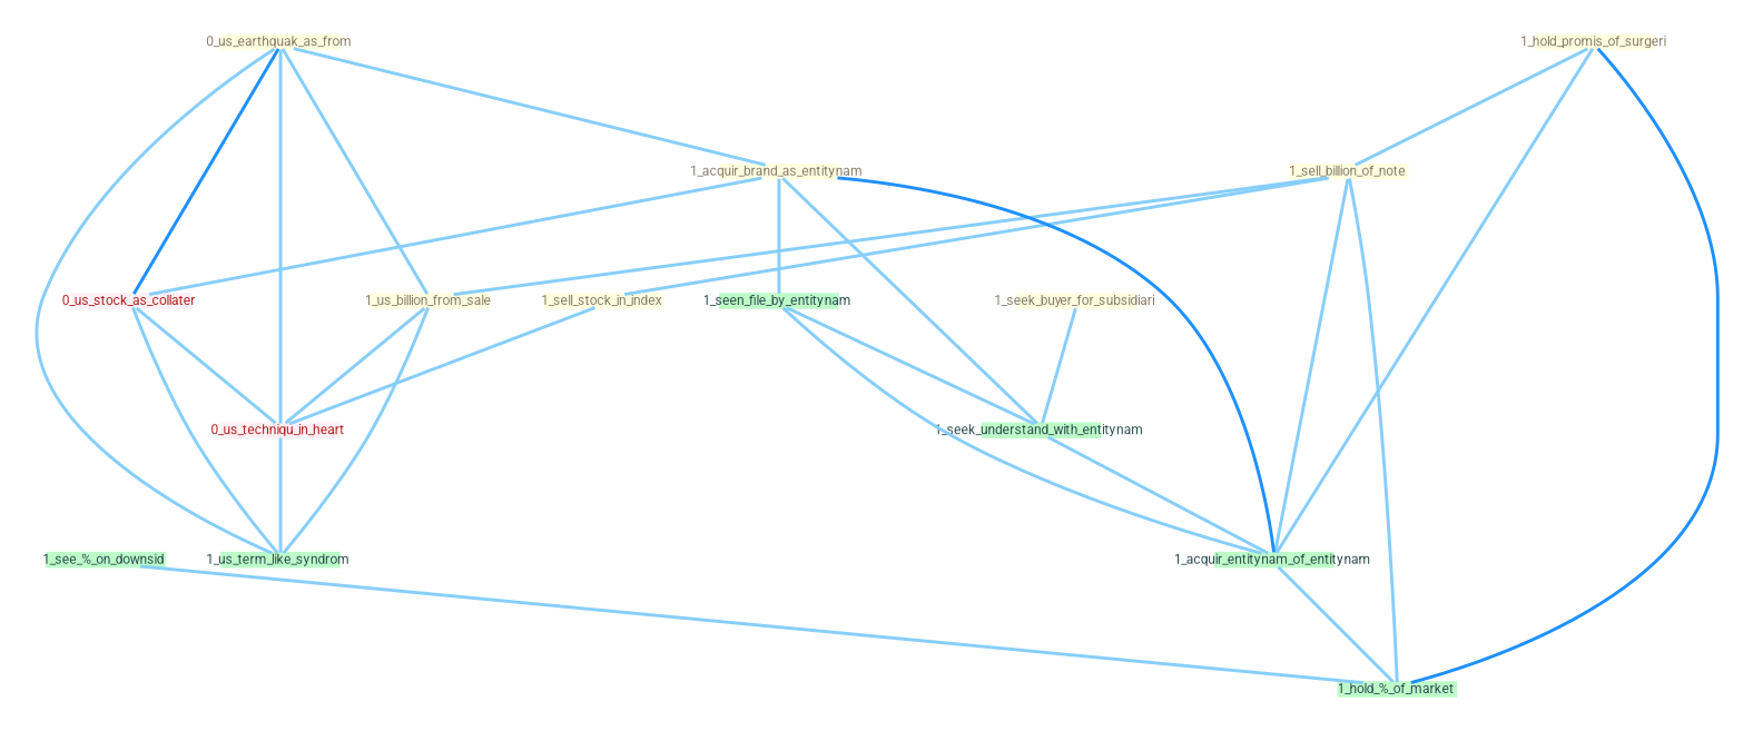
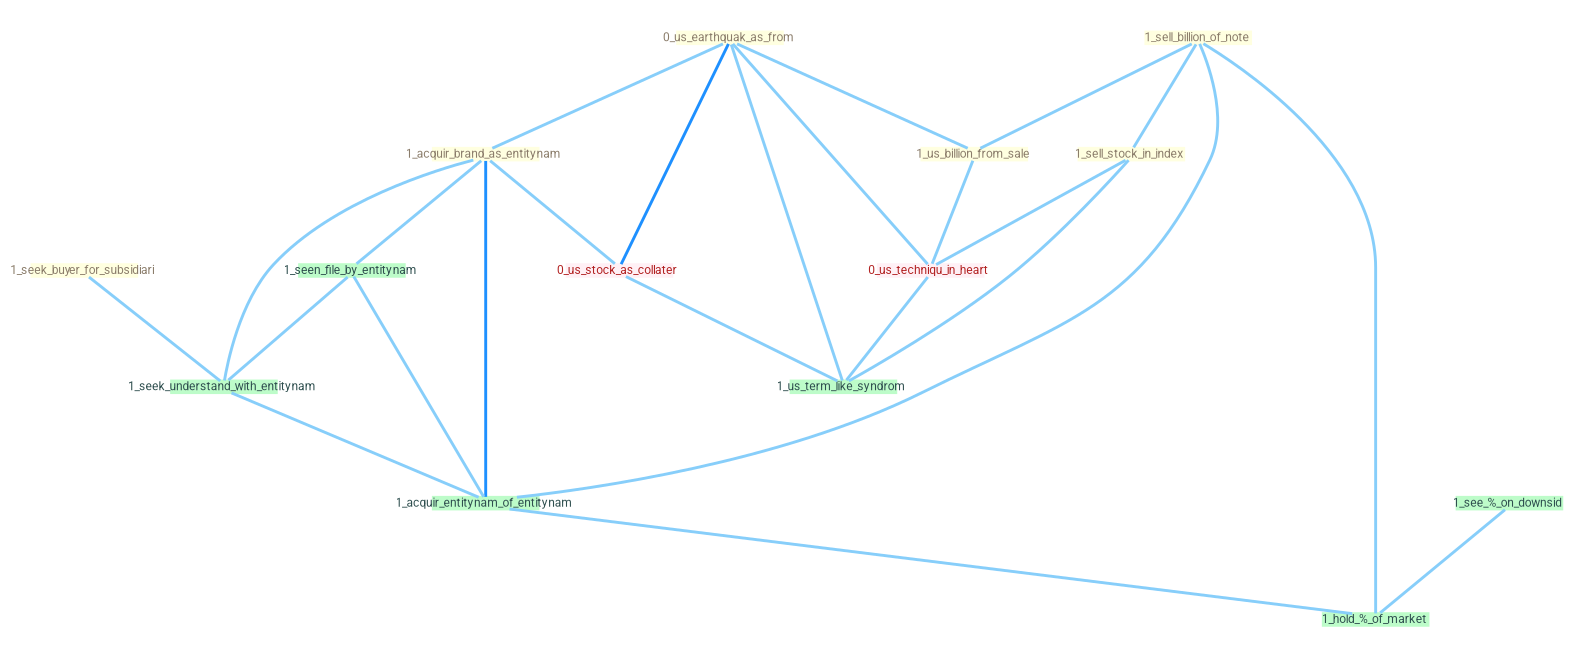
  graph {
    fontname=Roboto
    node [color="#ffffe0" fixedsize=true fontcolor="#8b7d6b" fontname=Roboto fontsize=4 shape=polygon style=filled]
    edge [color="#87cefa" fontname=Roboto w=1]
    n1 [height=.06 label="0_us_earthquak_as_from" width=.5]
-   "1_hold_promis_of_surgeri " [height=.06 width=.5]
    "1_sell_billion_of_note " [height=.06 width=.5]
    "1_us_billion_from_sale " [height=.06 width=.5]
    "1_acquir_brand_as_entitynam " [height=.06 width=.5]
    "1_seek_buyer_for_subsidiari " [height=.06 width=.5]
    "1_sell_stock_in_index " [height=.06 width=.5]
    "0_us_stock_as_collater " [color="#fff0f5" fontcolor="#b22222" height=.06 width=.5]
    "0_us_techniqu_in_heart " [color="#fff0f5" fontcolor="#b22222" height=.06 width=.5]
    "1_us_term_like_syndrom " [color="#BDFCC9" fontcolor="#2f4f4f" height=.06 width=.5]
    "1_acquir_entitynam_of_entitynam " [color="#BDFCC9" fontcolor="#2f4f4f" height=.06 width=.5]
    "1_hold_%_of_market " [color="#BDFCC9" fontcolor="#2f4f4f" height=.06 width=.5]
    "1_seen_file_by_entitynam " [color="#BDFCC9" fontcolor="#2f4f4f" height=.06 width=.5]
    "1_seek_understand_with_entitynam " [color="#BDFCC9" fontcolor="#2f4f4f" height=.06 width=.5]
    "1_see_%_on_downsid " [color="#BDFCC9" fontcolor="#2f4f4f" height=.06 width=.5]
    subgraph sub_1 {
      n1
-     "1_hold_promis_of_surgeri "
      "1_sell_billion_of_note "
      "1_us_billion_from_sale "
      "1_acquir_brand_as_entitynam "
      "1_seek_buyer_for_subsidiari "
      "1_sell_stock_in_index "
    }
    subgraph sub_2 {
      "0_us_stock_as_collater "
      "0_us_techniqu_in_heart "
    }
    n1 -- "1_us_billion_from_sale "
    n1 -- "1_acquir_brand_as_entitynam "
    n1 -- "0_us_stock_as_collater " [color="#1e90ff" w=2]
    n1 -- "0_us_techniqu_in_heart "
    n1 -- "1_us_term_like_syndrom "
-   "1_hold_promis_of_surgeri " -- "1_sell_billion_of_note "
-   "1_hold_promis_of_surgeri " -- "1_acquir_entitynam_of_entitynam "
-   "1_hold_promis_of_surgeri " -- "1_hold_%_of_market " [color="#1e90ff" w=2]
    "1_sell_billion_of_note " -- "1_us_billion_from_sale "
    "1_sell_billion_of_note " -- "1_sell_stock_in_index "
    "1_sell_billion_of_note " -- "1_acquir_entitynam_of_entitynam "
    "1_sell_billion_of_note " -- "1_hold_%_of_market "
    "1_us_billion_from_sale " -- "0_us_techniqu_in_heart "
-   "1_us_billion_from_sale " -- "1_us_term_like_syndrom "
+   "1_sell_stock_in_index " -- "1_us_term_like_syndrom "
    "1_acquir_brand_as_entitynam " -- "0_us_stock_as_collater "
    "1_acquir_brand_as_entitynam " -- "1_acquir_entitynam_of_entitynam " [color="#1e90ff" w=2]
    "1_acquir_brand_as_entitynam " -- "1_seen_file_by_entitynam "
    "1_acquir_brand_as_entitynam " -- "1_seek_understand_with_entitynam "
    "1_seek_buyer_for_subsidiari " -- "1_seek_understand_with_entitynam "
    "1_sell_stock_in_index " -- "0_us_techniqu_in_heart "
-   "0_us_stock_as_collater " -- "0_us_techniqu_in_heart "
    "0_us_stock_as_collater " -- "1_us_term_like_syndrom "
    "0_us_techniqu_in_heart " -- "1_us_term_like_syndrom "
    "1_acquir_entitynam_of_entitynam " -- "1_hold_%_of_market "
    "1_seen_file_by_entitynam " -- "1_acquir_entitynam_of_entitynam "
    "1_seen_file_by_entitynam " -- "1_seek_understand_with_entitynam "
    "1_seek_understand_with_entitynam " -- "1_acquir_entitynam_of_entitynam "
    "1_see_%_on_downsid " -- "1_hold_%_of_market "
  }
